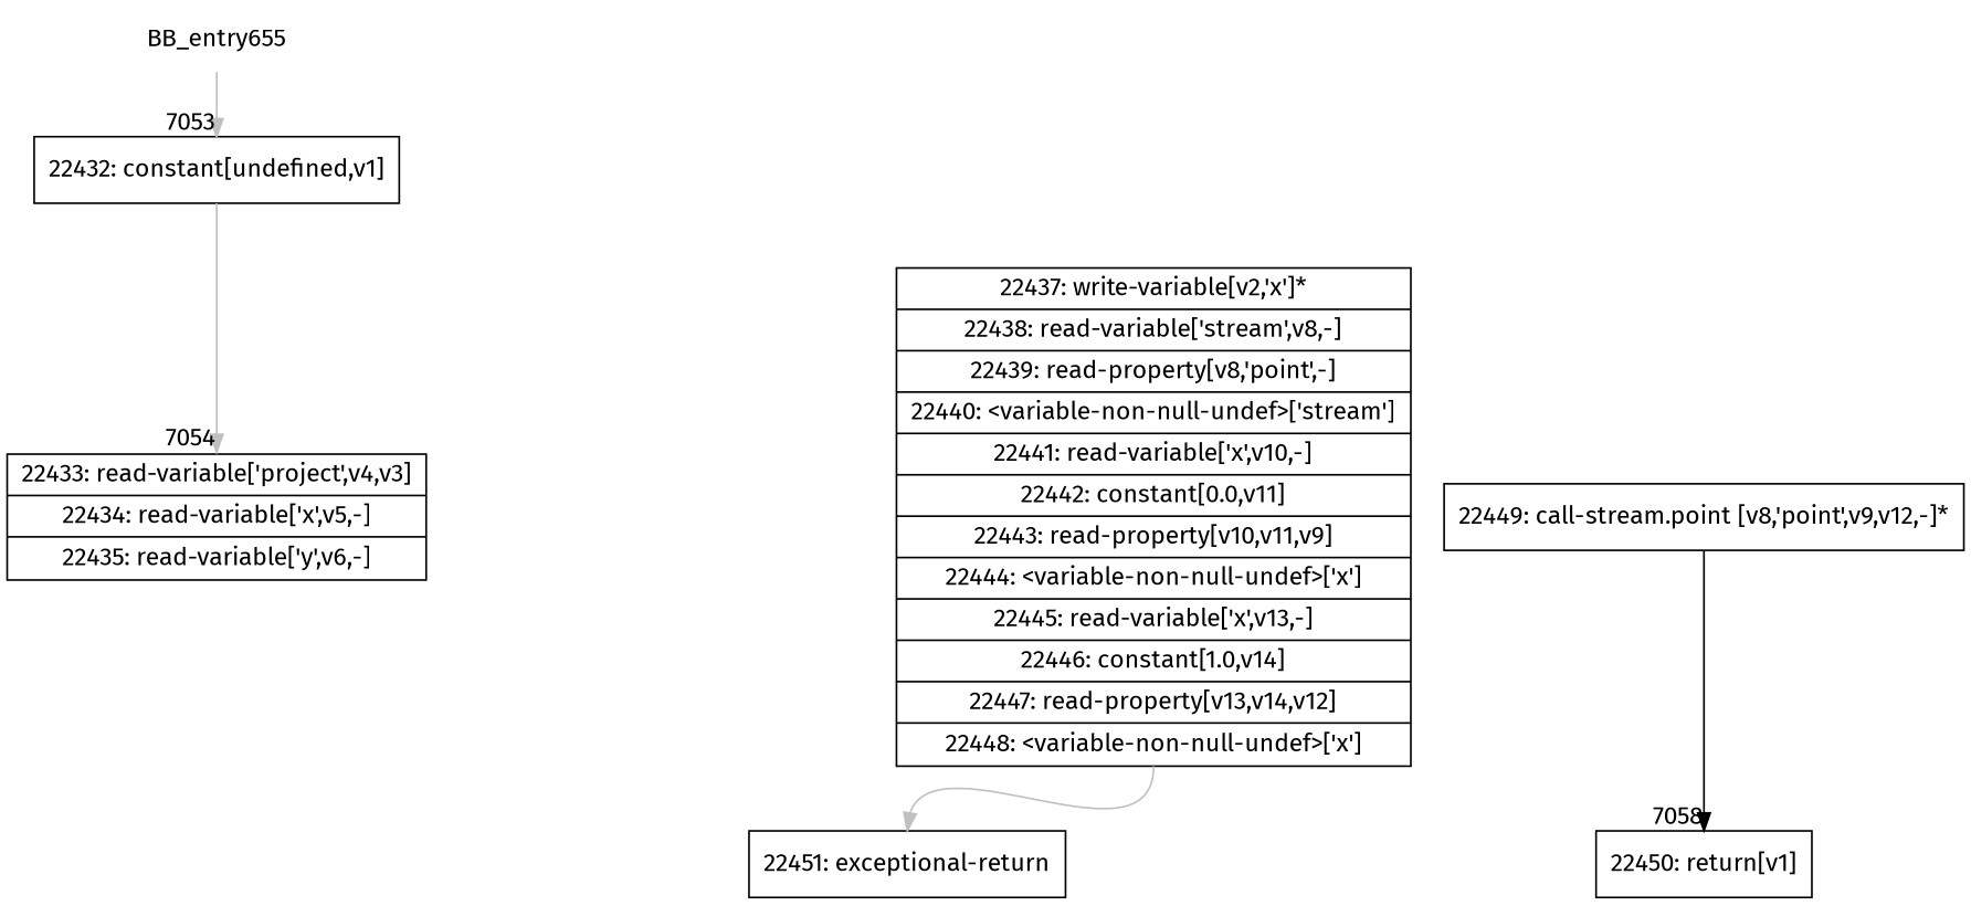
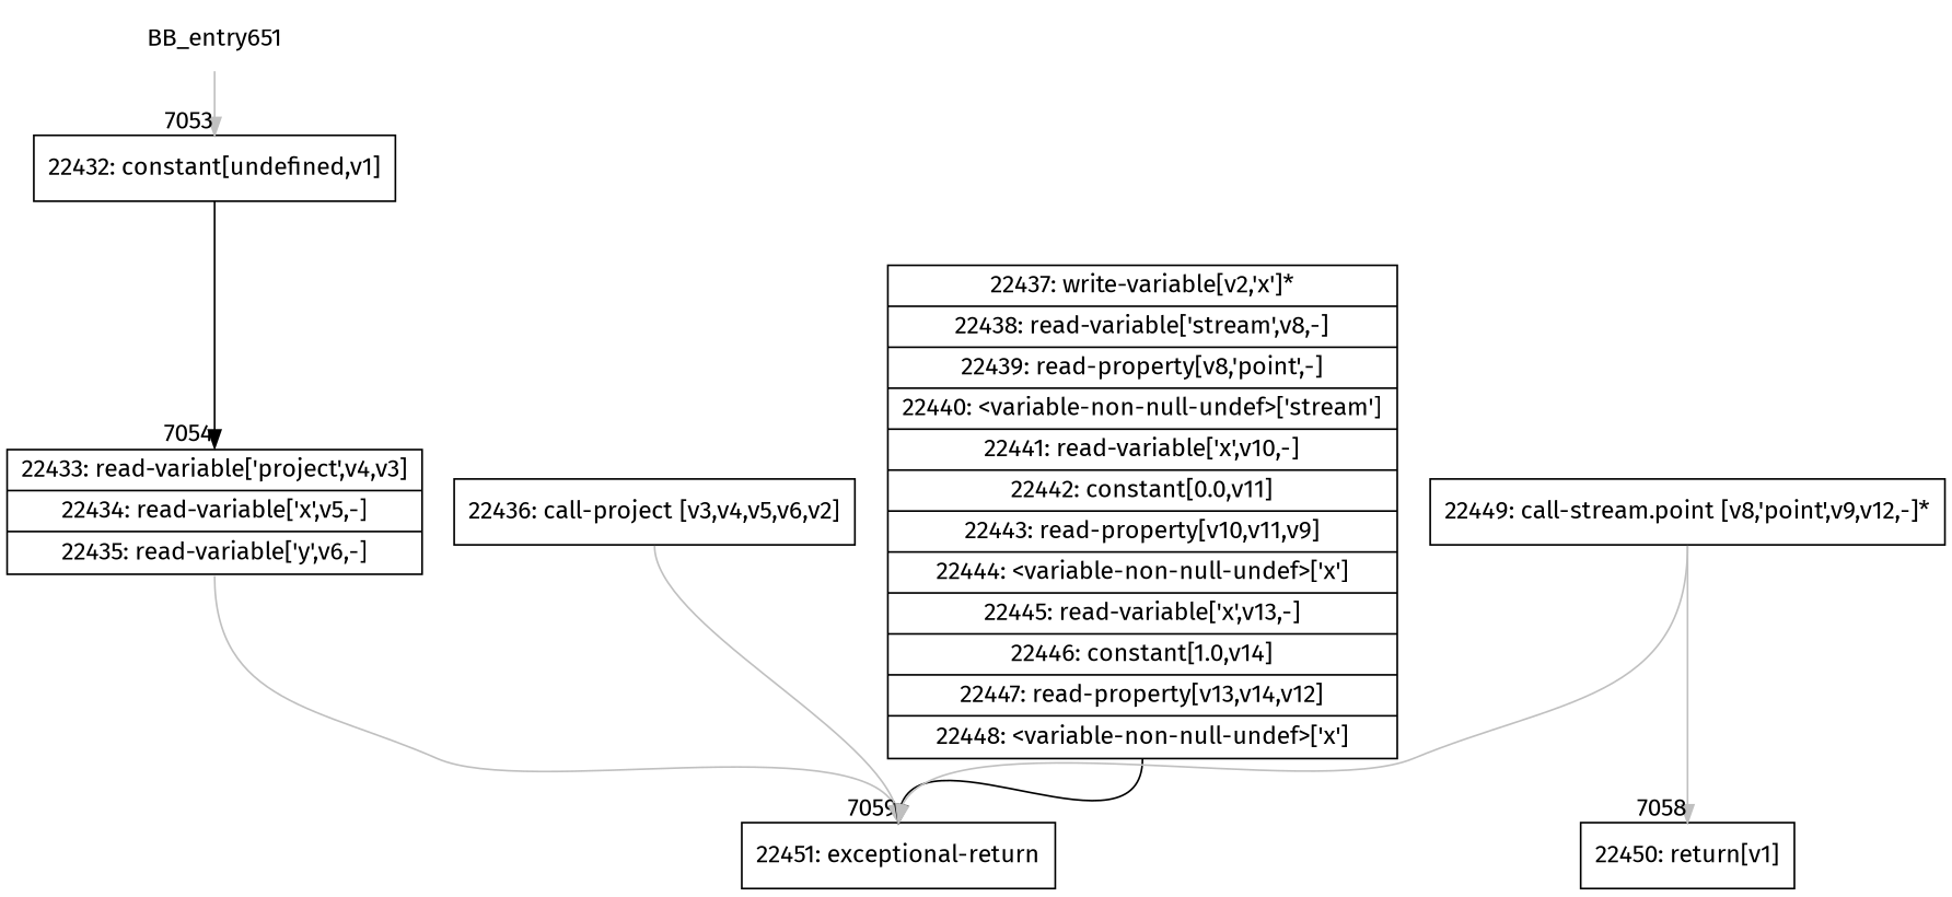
  digraph {
    fontname="Fira Sans"
    rankdir=TD
    node [fontname="Fira Sans" shape=record]
    edge [color=gray fontname="Fira Sans" headport=n tailport=s]
-   BB_entry651 [shape=none label=BB_entry655]
+   BB_entry651 [shape=none]
    n2 [label="{22432: constant[undefined,v1]}"]
    n3 [label="{22433: read-variable['project',v4,v3]|22434: read-variable['x',v5,-]|22435: read-variable['y',v6,-]}"]
    n4 [label="{22451: exceptional-return}"]
+   n5 [label="{22436: call-project [v3,v4,v5,v6,v2]}"]
    n6 [label="{22437: write-variable[v2,'x']*|22438: read-variable['stream',v8,-]|22439: read-property[v8,'point',-]|22440: \<variable-non-null-undef\>['stream']|22441: read-variable['x',v10,-]|22442: constant[0.0,v11]|22443: read-property[v10,v11,v9]|22444: \<variable-non-null-undef\>['x']|22445: read-variable['x',v13,-]|22446: constant[1.0,v14]|22447: read-property[v13,v14,v12]|22448: \<variable-non-null-undef\>['x']}"]
    n7 [label="{22449: call-stream.point [v8,'point',v9,v12,-]*}"]
    n8 [label="{22450: return[v1]}"]
    BB_entry651 -> n2 [headlabel="    7053"]
-   n2 -> n3 [headlabel="      7054"]
-   n6 -> n4
-   n7 -> n8 [headlabel="      7058" color=""]
+   n2 -> n3 [headlabel="      7054" color=""]
+   n3 -> n4 [headlabel="      7059"]
+   n5 -> n4
+   n6 -> n4 [color=black]
+   n7 -> n4
+   n7 -> n8 [headlabel="      7058"]
  }
